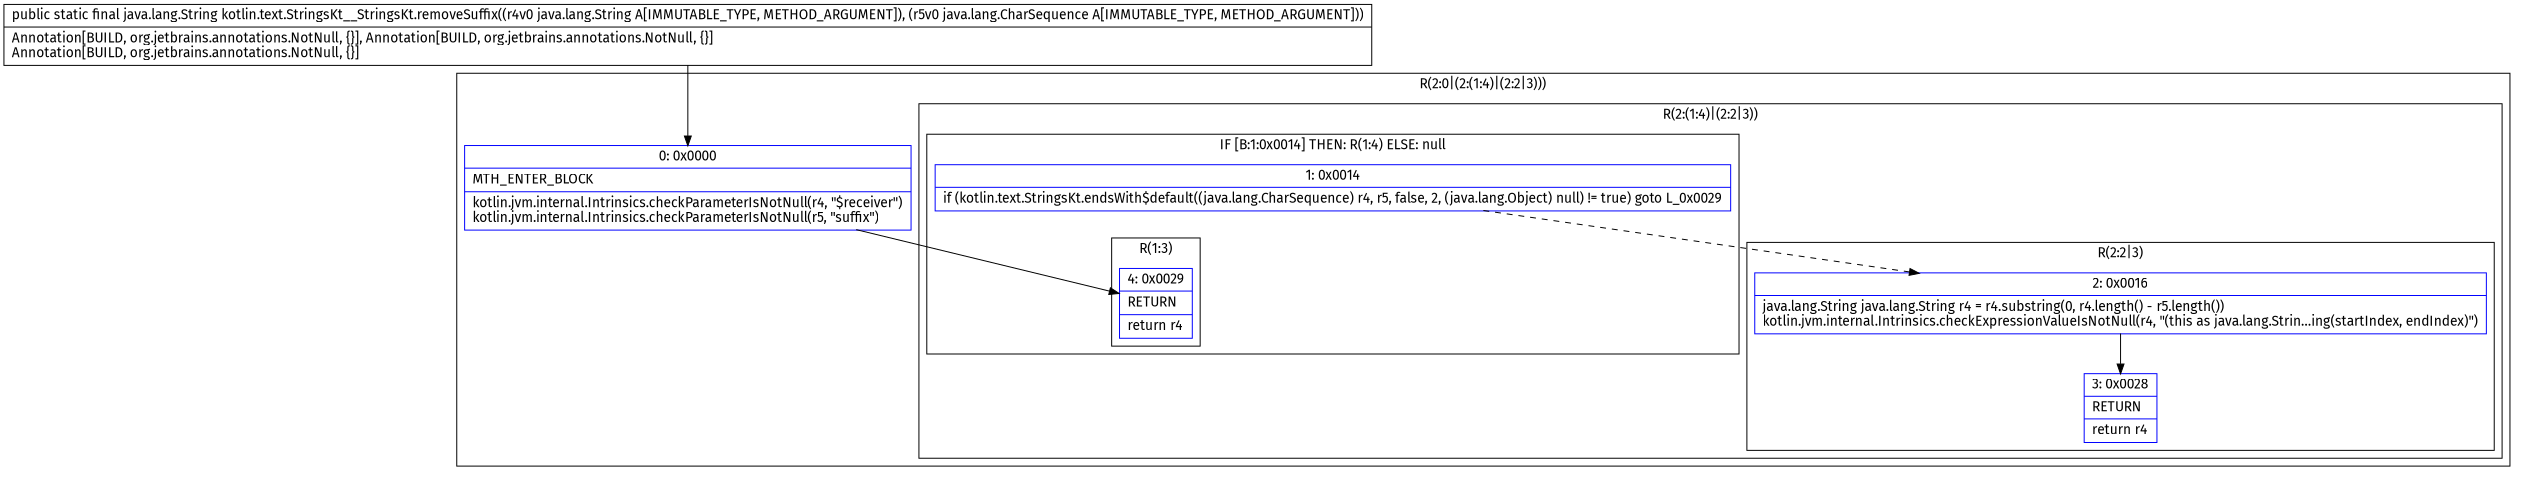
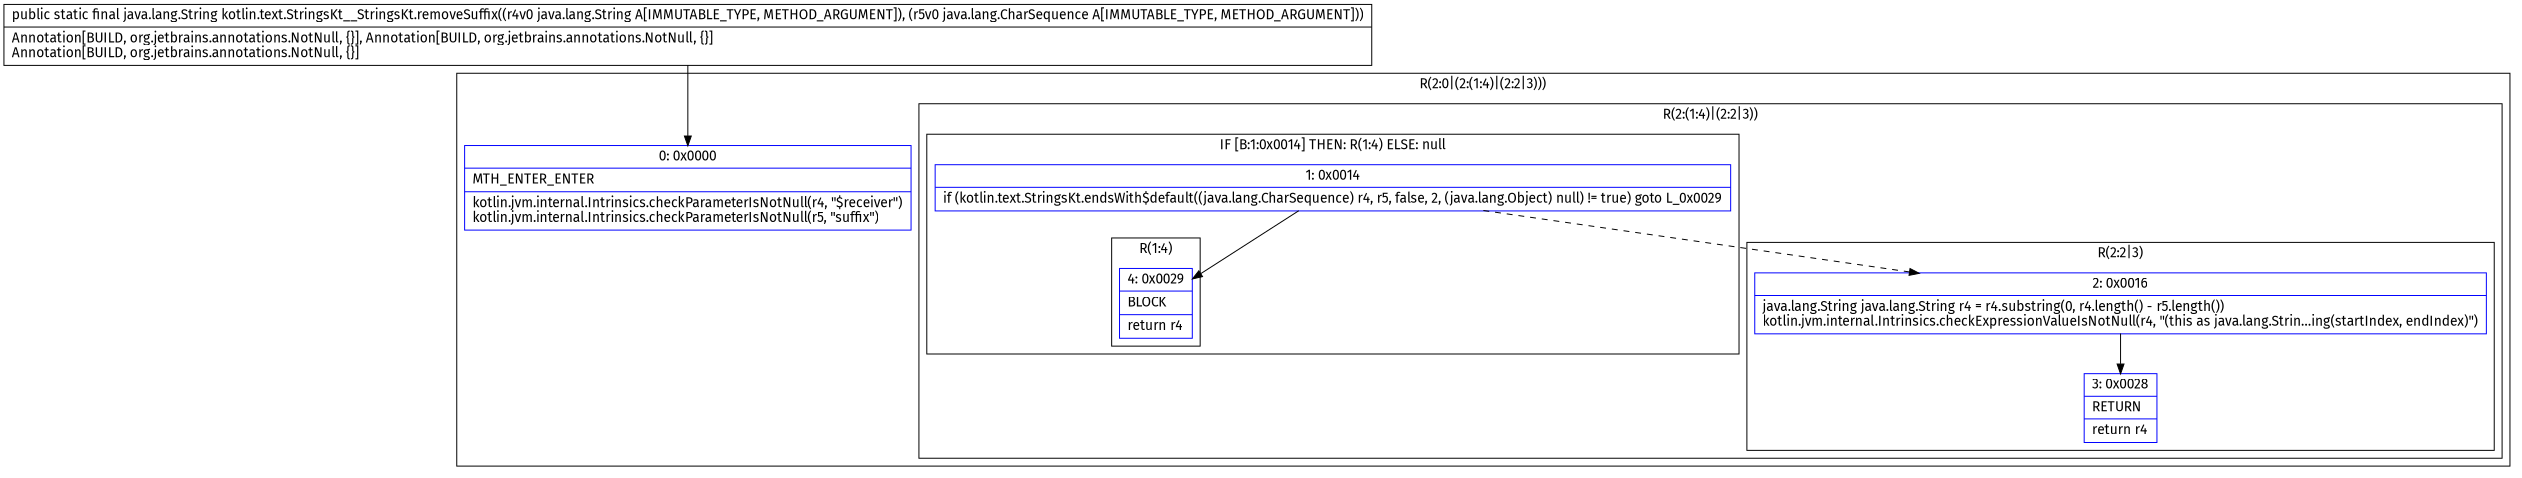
  digraph {
    fontname="Fira Sans"
    node [color=blue fontname="Fira Sans" shape=record]
    edge [fontname="Fira Sans"]
-   n1 [label="{4\:\ 0x0029|RETURN\l|return r4\l}"]
+   n1 [label="{4\:\ 0x0029|BLOCK\l|return r4\l}"]
    n2 [label="{1\:\ 0x0014|if (kotlin.text.StringsKt.endsWith$default((java.lang.CharSequence) r4, r5, false, 2, (java.lang.Object) null) != true) goto L_0x0029\l}"]
    n3 [label="{2\:\ 0x0016|java.lang.String java.lang.String r4 = r4.substring(0, r4.length() \- r5.length())\lkotlin.jvm.internal.Intrinsics.checkExpressionValueIsNotNull(r4, \"(this as java.lang.Strin…ing(startIndex, endIndex)\")\l}"]
    n4 [label="{3\:\ 0x0028|RETURN\l|return r4\l}"]
-   n5 [label="{0\:\ 0x0000|MTH_ENTER_BLOCK\l|kotlin.jvm.internal.Intrinsics.checkParameterIsNotNull(r4, \"$receiver\")\lkotlin.jvm.internal.Intrinsics.checkParameterIsNotNull(r5, \"suffix\")\l}"]
+   n5 [label="{0\:\ 0x0000|MTH_ENTER_ENTER\l|kotlin.jvm.internal.Intrinsics.checkParameterIsNotNull(r4, \"$receiver\")\lkotlin.jvm.internal.Intrinsics.checkParameterIsNotNull(r5, \"suffix\")\l}"]
    n6 [label="{public static final java.lang.String kotlin.text.StringsKt__StringsKt.removeSuffix((r4v0 java.lang.String A[IMMUTABLE_TYPE, METHOD_ARGUMENT]), (r5v0 java.lang.CharSequence A[IMMUTABLE_TYPE, METHOD_ARGUMENT]))  | Annotation[BUILD, org.jetbrains.annotations.NotNull, \{\}], Annotation[BUILD, org.jetbrains.annotations.NotNull, \{\}]\lAnnotation[BUILD, org.jetbrains.annotations.NotNull, \{\}]\l}" color=""]
    subgraph cluster_1 {
      label="R(2:0|(2:(1:4)|(2:2|3)))"
      n5
      subgraph cluster_2 {
        label="R(2:(1:4)|(2:2|3))"
        subgraph cluster_3 {
          label="IF [B:1:0x0014] THEN: R(1:4) ELSE: null"
          n2
          subgraph cluster_4 {
-           label="R(1:3)"
+           label="R(1:4)"
            n1
          }
        }
        subgraph cluster_5 {
          label="R(2:2|3)"
          n3
          n4
        }
      }
    }
-   n5 -> n1
+   n2 -> n1
    n2 -> n3 [style=dashed]
    n3 -> n4
    n6 -> n5
  }
